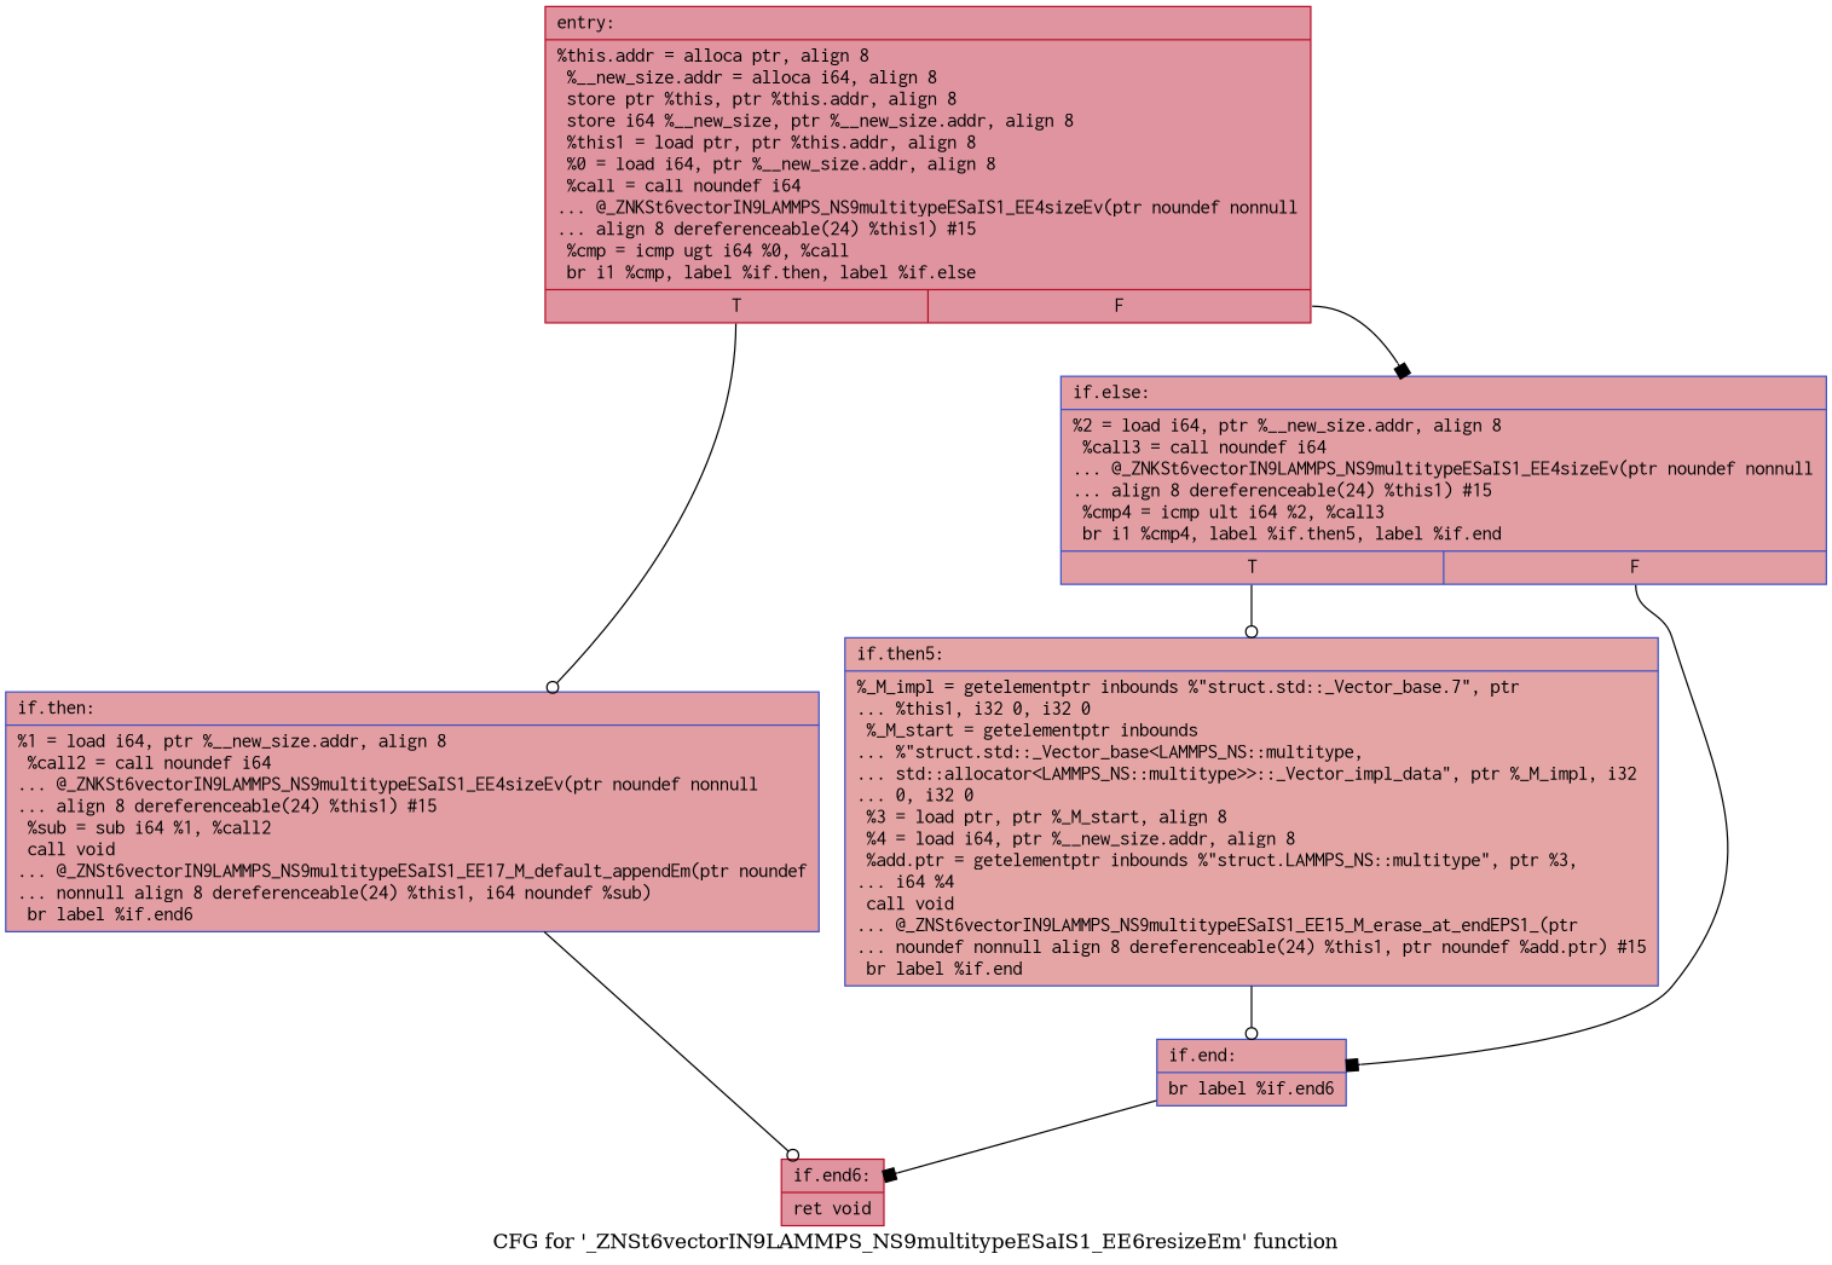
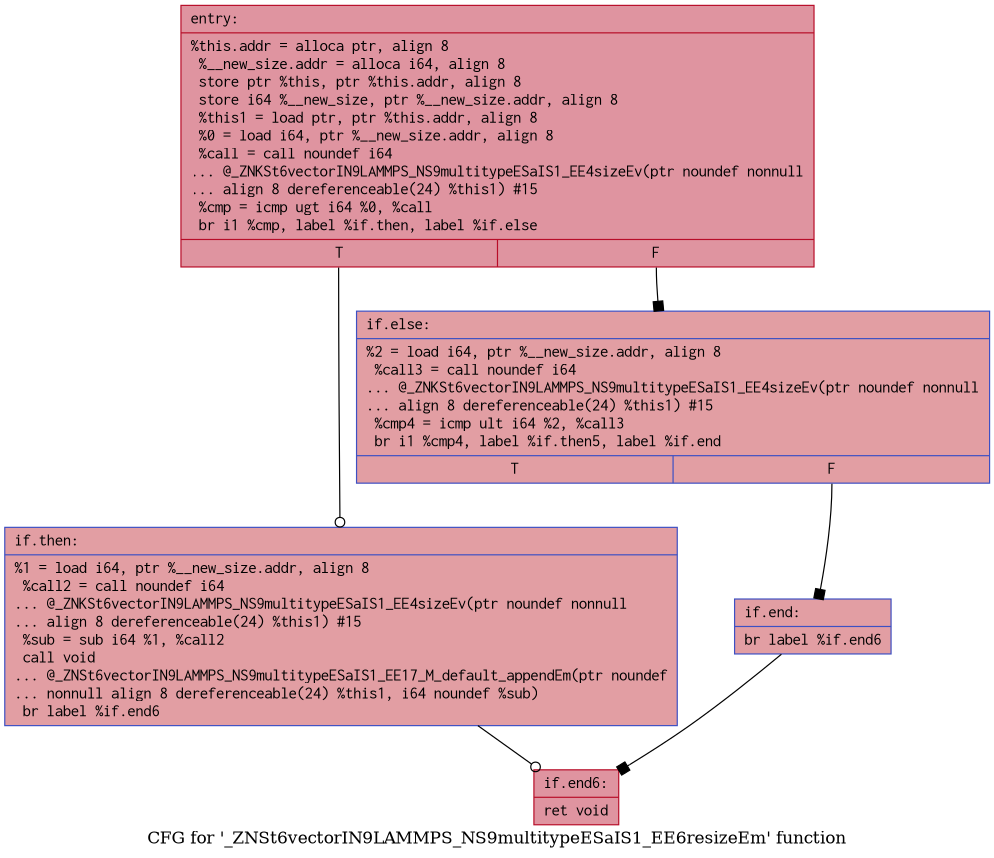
  digraph {
    label="CFG for '_ZNSt6vectorIN9LAMMPS_NS9multitypeESaIS1_EE6resizeEm' function"
    node [color="#3d50c3ff" fillcolor="#be242e70" fontname=Courier shape=record style=filled]
    edge [arrowhead=odot]
    n1 [color="#b70d28ff" fillcolor="#b70d2870" label="{entry:\l|  %this.addr = alloca ptr, align 8\l  %__new_size.addr = alloca i64, align 8\l  store ptr %this, ptr %this.addr, align 8\l  store i64 %__new_size, ptr %__new_size.addr, align 8\l  %this1 = load ptr, ptr %this.addr, align 8\l  %0 = load i64, ptr %__new_size.addr, align 8\l  %call = call noundef i64\l... @_ZNKSt6vectorIN9LAMMPS_NS9multitypeESaIS1_EE4sizeEv(ptr noundef nonnull\l... align 8 dereferenceable(24) %this1) #15\l  %cmp = icmp ugt i64 %0, %call\l  br i1 %cmp, label %if.then, label %if.else\l|{<s0>T|<s1>F}}"]
    n2 [label="{if.then:\l|  %1 = load i64, ptr %__new_size.addr, align 8\l  %call2 = call noundef i64\l... @_ZNKSt6vectorIN9LAMMPS_NS9multitypeESaIS1_EE4sizeEv(ptr noundef nonnull\l... align 8 dereferenceable(24) %this1) #15\l  %sub = sub i64 %1, %call2\l  call void\l... @_ZNSt6vectorIN9LAMMPS_NS9multitypeESaIS1_EE17_M_default_appendEm(ptr noundef\l... nonnull align 8 dereferenceable(24) %this1, i64 noundef %sub)\l  br label %if.end6\l}"]
    n3 [label="{if.else:\l|  %2 = load i64, ptr %__new_size.addr, align 8\l  %call3 = call noundef i64\l... @_ZNKSt6vectorIN9LAMMPS_NS9multitypeESaIS1_EE4sizeEv(ptr noundef nonnull\l... align 8 dereferenceable(24) %this1) #15\l  %cmp4 = icmp ult i64 %2, %call3\l  br i1 %cmp4, label %if.then5, label %if.end\l|{<s0>T|<s1>F}}"]
    n4 [color="#b70d28ff" fillcolor="#b70d2870" label="{if.end6:\l|  ret void\l}"]
-   n5 [fillcolor="#c5333470" label="{if.then5:\l|  %_M_impl = getelementptr inbounds %\"struct.std::_Vector_base.7\", ptr\l... %this1, i32 0, i32 0\l  %_M_start = getelementptr inbounds\l... %\"struct.std::_Vector_base\<LAMMPS_NS::multitype,\l... std::allocator\<LAMMPS_NS::multitype\>\>::_Vector_impl_data\", ptr %_M_impl, i32\l... 0, i32 0\l  %3 = load ptr, ptr %_M_start, align 8\l  %4 = load i64, ptr %__new_size.addr, align 8\l  %add.ptr = getelementptr inbounds %\"struct.LAMMPS_NS::multitype\", ptr %3,\l... i64 %4\l  call void\l... @_ZNSt6vectorIN9LAMMPS_NS9multitypeESaIS1_EE15_M_erase_at_endEPS1_(ptr\l... noundef nonnull align 8 dereferenceable(24) %this1, ptr noundef %add.ptr) #15\l  br label %if.end\l}"]
    n6 [label="{if.end:\l|  br label %if.end6\l}"]
    n1 -> n2 [tailport=s0]
    n1 -> n3 [tailport=s1 arrowhead=box]
    n2 -> n4
-   n3 -> n5 [tailport=s0]
    n3 -> n6 [tailport=s1 arrowhead=box]
-   n5 -> n6
    n6 -> n4 [arrowhead=box]
  }
